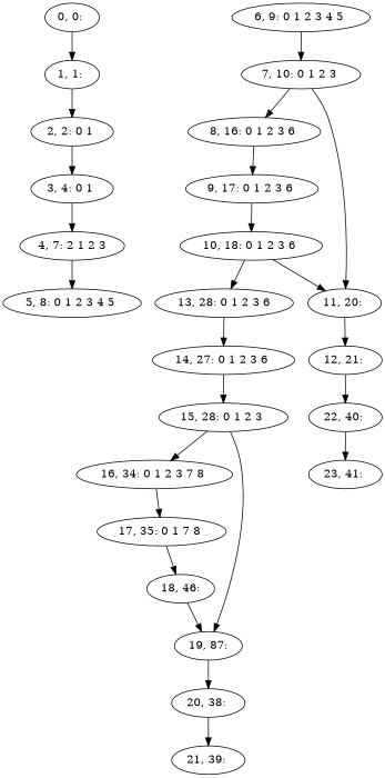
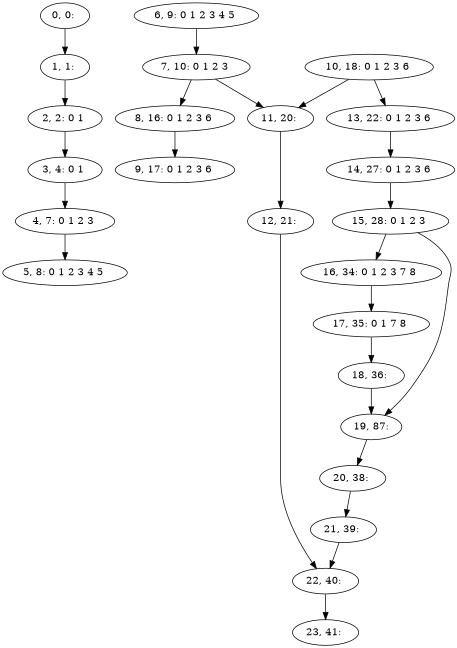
  digraph {
    n1 [label="0, 0: "]
    n2 [label="1, 1: "]
    n3 [label="2, 2: 0 1 "]
    n4 [label="3, 4: 0 1 "]
-   n5 [label="4, 7: 2 1 2 3"]
+   n5 [label="4, 7: 0 1 2 3 "]
    n6 [label="5, 8: 0 1 2 3 4 5 "]
    n7 [label="6, 9: 0 1 2 3 4 5 "]
    n8 [label="7, 10: 0 1 2 3 "]
    n9 [label="8, 16: 0 1 2 3 6 "]
    n10 [label="11, 20: "]
    n11 [label="9, 17: 0 1 2 3 6 "]
    n12 [label="12, 21: "]
    n13 [label="10, 18: 0 1 2 3 6 "]
-   n14 [label="13, 28: 0 1 2 3 6"]
+   n14 [label="13, 22: 0 1 2 3 6 "]
    n15 [label="14, 27: 0 1 2 3 6 "]
    n16 [label="22, 40: "]
    n17 [label="23, 41: "]
    n18 [label="15, 28: 0 1 2 3 "]
    n19 [label="16, 34: 0 1 2 3 7 8 "]
    n20 [label="19, 87:"]
    n21 [label="17, 35: 0 1 7 8 "]
    n22 [label="20, 38: "]
-   n23 [label="18, 46:"]
+   n23 [label="18, 36: "]
    n24 [label="21, 39: "]
    n1 -> n2
    n2 -> n3
    n3 -> n4
    n4 -> n5
    n5 -> n6
    n7 -> n8
    n8 -> n9
    n8 -> n10
    n9 -> n11
    n10 -> n12
-   n11 -> n13
    n12 -> n16
    n13 -> n10
    n13 -> n14
    n14 -> n15
    n15 -> n18
    n16 -> n17
    n18 -> n19
    n18 -> n20
    n19 -> n21
    n20 -> n22
    n21 -> n23
    n22 -> n24
    n23 -> n20
+   n24 -> n16
  }
